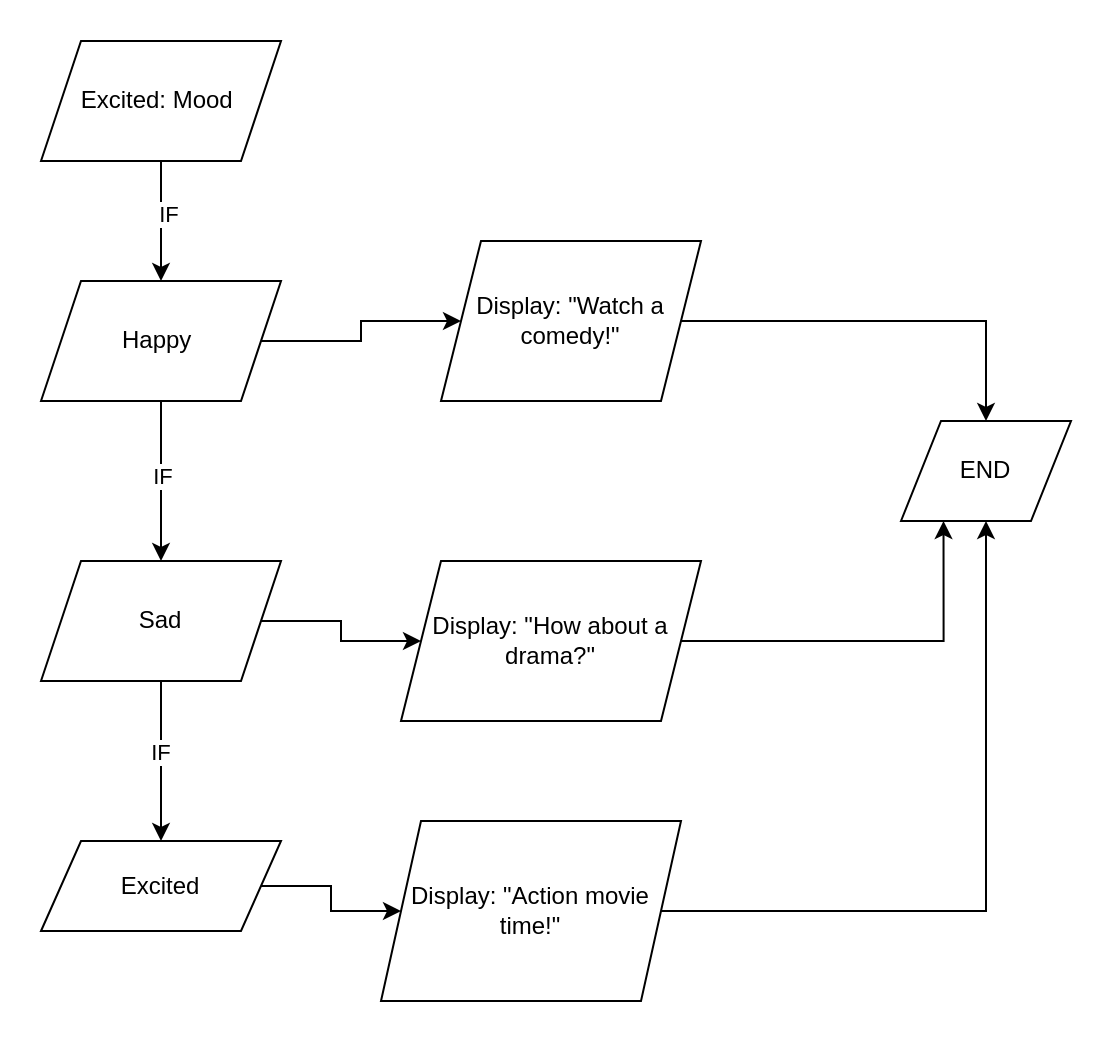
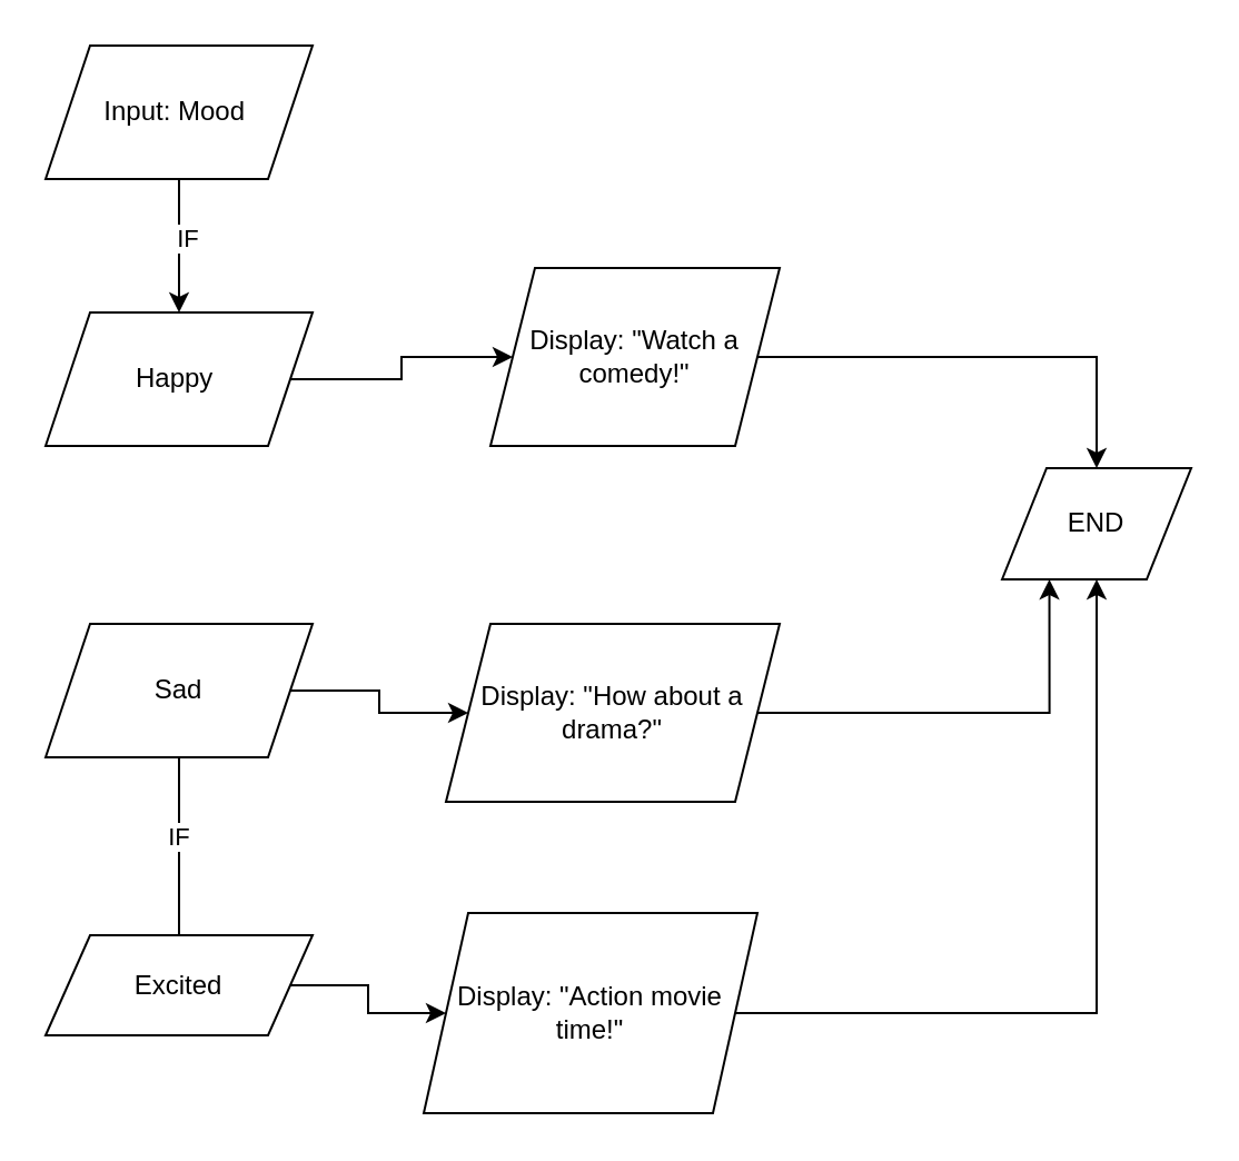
  <mxCell id="0" />
  <mxCell id="1" parent="0" />
  <mxCell id="2" style="edgeStyle=orthogonalEdgeStyle;rounded=0;orthogonalLoop=1;jettySize=auto;html=1;" edge="1" parent="1" source="4" target="8"><mxGeometry relative="1" as="geometry" /></mxCell>
  <mxCell id="3" value="IF" style="edgeLabel;html=1;align=center;verticalAlign=middle;resizable=0;points=[];" vertex="1" connectable="0" parent="2"><mxGeometry x="-0.133" y="3" relative="1" as="geometry"><mxPoint as="offset" /></mxGeometry></mxCell>
- <mxCell id="4" value="Excited: Mood&amp;nbsp;" style="shape=parallelogram;perimeter=parallelogramPerimeter;whiteSpace=wrap;html=1;fixedSize=1;" vertex="1" parent="1"><mxGeometry x="20" y="20" width="120" height="60" as="geometry" /></mxCell>
+ <mxCell id="4" value="Input: Mood&amp;nbsp;" style="shape=parallelogram;perimeter=parallelogramPerimeter;whiteSpace=wrap;html=1;fixedSize=1;" vertex="1" parent="1"><mxGeometry x="20" y="20" width="120" height="60" as="geometry" /></mxCell>
  <mxCell id="5" value="" style="edgeStyle=orthogonalEdgeStyle;rounded=0;orthogonalLoop=1;jettySize=auto;html=1;" edge="1" parent="1" source="8" target="10"><mxGeometry relative="1" as="geometry" /></mxCell>
- <mxCell id="6" value="" style="edgeStyle=orthogonalEdgeStyle;rounded=0;orthogonalLoop=1;jettySize=auto;html=1;" edge="1" parent="1" source="8" target="14"><mxGeometry relative="1" as="geometry" /></mxCell>
- <mxCell id="7" value="IF" style="edgeLabel;html=1;align=center;verticalAlign=middle;resizable=0;points=[];" vertex="1" connectable="0" parent="6"><mxGeometry x="-0.075" relative="1" as="geometry"><mxPoint as="offset" /></mxGeometry></mxCell>
  <mxCell id="8" value="Happy&amp;nbsp;" style="shape=parallelogram;perimeter=parallelogramPerimeter;whiteSpace=wrap;html=1;fixedSize=1;" vertex="1" parent="1"><mxGeometry x="20" y="140" width="120" height="60" as="geometry" /></mxCell>
  <mxCell id="9" style="edgeStyle=orthogonalEdgeStyle;rounded=0;orthogonalLoop=1;jettySize=auto;html=1;exitX=1;exitY=0.5;exitDx=0;exitDy=0;" edge="1" parent="1" source="10" target="21"><mxGeometry relative="1" as="geometry" /></mxCell>
  <mxCell id="10" value="Display: &quot;Watch a comedy!&quot;" style="shape=parallelogram;perimeter=parallelogramPerimeter;whiteSpace=wrap;html=1;fixedSize=1;" vertex="1" parent="1"><mxGeometry x="220" y="120" width="130" height="80" as="geometry" /></mxCell>
  <mxCell id="11" value="" style="edgeStyle=orthogonalEdgeStyle;rounded=0;orthogonalLoop=1;jettySize=auto;html=1;" edge="1" parent="1" source="14" target="16"><mxGeometry relative="1" as="geometry" /></mxCell>
- <mxCell id="12" value="" style="edgeStyle=orthogonalEdgeStyle;rounded=0;orthogonalLoop=1;jettySize=auto;html=1;" edge="1" parent="1" source="14" target="18"><mxGeometry relative="1" as="geometry" /></mxCell>
+ <mxCell id="12" value="" style="edgeStyle=orthogonalEdgeStyle;rounded=0;orthogonalLoop=1;jettySize=auto;html=1;endArrow=none;" edge="1" parent="1" source="14" target="18"><mxGeometry relative="1" as="geometry" /></mxCell>
  <mxCell id="13" value="IF" style="edgeLabel;html=1;align=center;verticalAlign=middle;resizable=0;points=[];" vertex="1" connectable="0" parent="12"><mxGeometry x="-0.125" y="-1" relative="1" as="geometry"><mxPoint as="offset" /></mxGeometry></mxCell>
  <mxCell id="14" value="Sad" style="shape=parallelogram;perimeter=parallelogramPerimeter;whiteSpace=wrap;html=1;fixedSize=1;" vertex="1" parent="1"><mxGeometry x="20" y="280" width="120" height="60" as="geometry" /></mxCell>
  <mxCell id="15" style="edgeStyle=orthogonalEdgeStyle;rounded=0;orthogonalLoop=1;jettySize=auto;html=1;exitX=1;exitY=0.5;exitDx=0;exitDy=0;entryX=0.25;entryY=1;entryDx=0;entryDy=0;" edge="1" parent="1" source="16" target="21"><mxGeometry relative="1" as="geometry" /></mxCell>
  <mxCell id="16" value="Display: &quot;How about a drama?&quot;" style="shape=parallelogram;perimeter=parallelogramPerimeter;whiteSpace=wrap;html=1;fixedSize=1;" vertex="1" parent="1"><mxGeometry x="200" y="280" width="150" height="80" as="geometry" /></mxCell>
  <mxCell id="17" value="" style="edgeStyle=orthogonalEdgeStyle;rounded=0;orthogonalLoop=1;jettySize=auto;html=1;" edge="1" parent="1" source="18" target="20"><mxGeometry relative="1" as="geometry" /></mxCell>
  <mxCell id="18" value="Excited" style="shape=parallelogram;perimeter=parallelogramPerimeter;whiteSpace=wrap;html=1;fixedSize=1;" vertex="1" parent="1"><mxGeometry x="20" y="420" width="120" height="45" as="geometry" /></mxCell>
  <mxCell id="19" style="edgeStyle=orthogonalEdgeStyle;rounded=0;orthogonalLoop=1;jettySize=auto;html=1;entryX=0.5;entryY=1;entryDx=0;entryDy=0;" edge="1" parent="1" source="20" target="21"><mxGeometry relative="1" as="geometry" /></mxCell>
  <mxCell id="20" value="Display: &quot;Action movie time!&quot;" style="shape=parallelogram;perimeter=parallelogramPerimeter;whiteSpace=wrap;html=1;fixedSize=1;" vertex="1" parent="1"><mxGeometry x="190" y="410" width="150" height="90" as="geometry" /></mxCell>
  <mxCell id="21" value="END" style="shape=parallelogram;perimeter=parallelogramPerimeter;whiteSpace=wrap;html=1;fixedSize=1;" vertex="1" parent="1"><mxGeometry x="450" y="210" width="85" height="50" as="geometry" /></mxCell>
